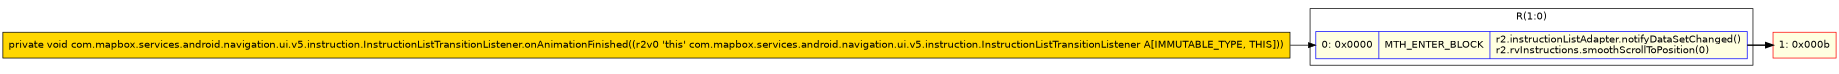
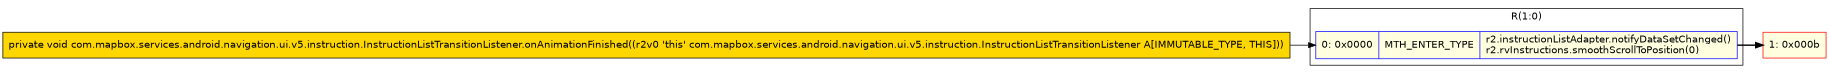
  digraph {
    rankdir=LR
    fontname="DejaVu Sans"
    node [shape=record style=filled fillcolor=lightyellow fontname="DejaVu Sans"]
    edge [fontname="DejaVu Sans"]
-   n1 [color=blue label="{0\:\ 0x0000|MTH_ENTER_BLOCK\l|r2.instructionListAdapter.notifyDataSetChanged()\lr2.rvInstructions.smoothScrollToPosition(0)\l}"]
+   n1 [color=blue label="{0\:\ 0x0000|MTH_ENTER_TYPE\l|r2.instructionListAdapter.notifyDataSetChanged()\lr2.rvInstructions.smoothScrollToPosition(0)\l}"]
    n2 [color=red label="{1\:\ 0x000b}"]
    n3 [label="{private void com.mapbox.services.android.navigation.ui.v5.instruction.InstructionListTransitionListener.onAnimationFinished((r2v0 'this' com.mapbox.services.android.navigation.ui.v5.instruction.InstructionListTransitionListener A[IMMUTABLE_TYPE, THIS])) }" fillcolor=gold]
    subgraph cluster_1 {
      label="R(1:0)"
      n1
    }
    n1 -> n2 [style=bold]
    n3 -> n1 [style=solid]
  }
